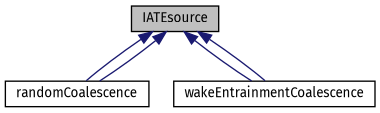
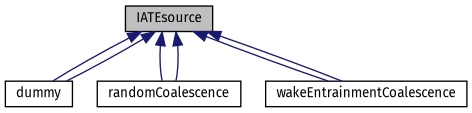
  digraph {
    fontname="Fira Sans"
    node [color=black fontname="Fira Sans" fontsize=10 shape=record]
    edge [color=midnightblue dir=back fontname="Fira Sans" fontsize=10 labelfontname=Helvetica labelfontsize=10 style=solid]
    n1 [fillcolor=grey75 fontcolor=black height=0.2 label=IATEsource style=filled width=0.4]
+   n2 [height=0.2 label=dummy width=0.4]
    n3 [height=0.2 label=randomCoalescence width=0.4]
    n4 [height=0.2 label=wakeEntrainmentCoalescence width=0.4]
+   n1 -> n2
+   n1 -> n2
    n1 -> n3
    n1 -> n3
    n1 -> n4
    n1 -> n4
  }
